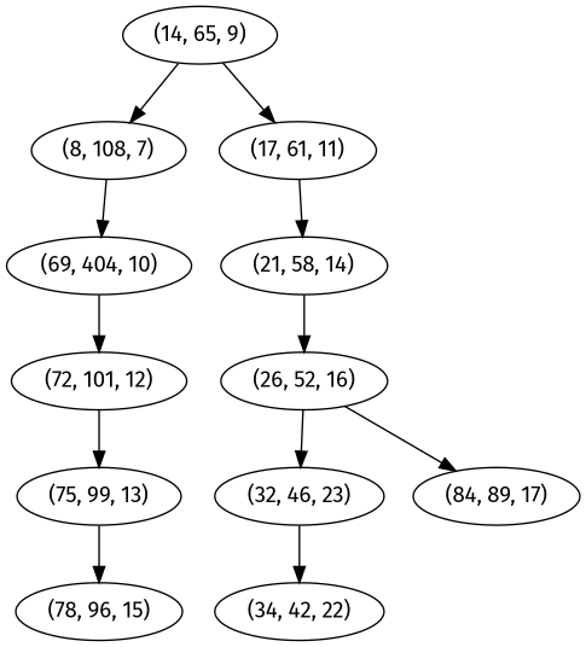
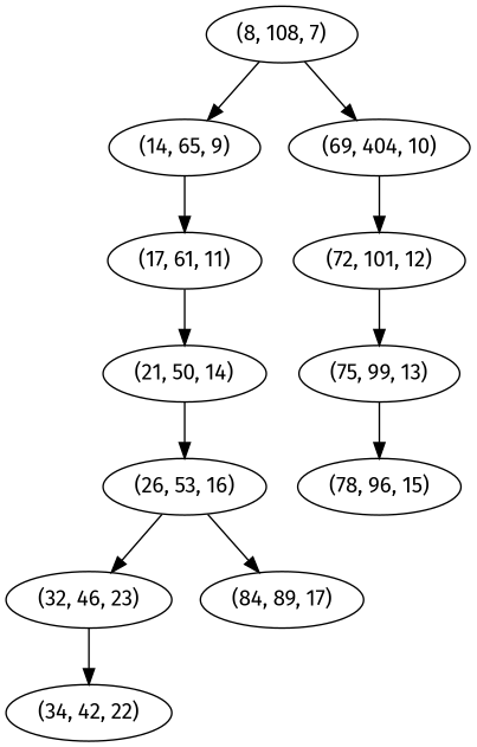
  digraph {
    fontname="Fira Sans"
    node [fontname="Fira Sans"]
    edge [fontname="Fira Sans"]
    "(8, 108, 7)"
    "(14, 65, 9)"
    n3 [label="(69, 404, 10)"]
    "(17, 61, 11)"
    "(72, 101, 12)"
-   "(21, 58, 14)"
-   "(26, 52, 16)"
+   "(21, 58, 14)" [label="(21, 50, 14)"]
+   "(26, 52, 16)" [label="(26, 53, 16)"]
    n8 [label="(32, 46, 23)"]
    "(84, 89, 17)"
    "(34, 42, 22)"
    "(75, 99, 13)"
    "(78, 96, 15)"
-   "(14, 65, 9)" -> "(8, 108, 7)"
+   "(8, 108, 7)" -> "(14, 65, 9)"
    "(8, 108, 7)" -> n3
    "(14, 65, 9)" -> "(17, 61, 11)"
    n3 -> "(72, 101, 12)"
    "(17, 61, 11)" -> "(21, 58, 14)"
    "(72, 101, 12)" -> "(75, 99, 13)"
    "(21, 58, 14)" -> "(26, 52, 16)"
    "(26, 52, 16)" -> n8
    "(26, 52, 16)" -> "(84, 89, 17)"
    n8 -> "(34, 42, 22)"
    "(75, 99, 13)" -> "(78, 96, 15)"
  }
